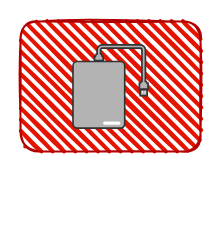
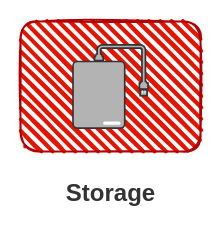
  <mxCell id="0" />
  <mxCell id="1" parent="0" />
  <mxCell id="2" value="" style="rounded=1;whiteSpace=wrap;html=1;strokeWidth=2;fillWeight=4;hachureGap=8;hachureAngle=45;sketch=1;fillColor=#e51400;strokeColor=#B20000;fontColor=#ffffff;" vertex="1" parent="1"><mxGeometry x="20" y="20.995" width="180" height="130" as="geometry" /></mxCell>
  <mxCell id="3" value="" style="fontColor=#0066CC;verticalAlign=top;verticalLabelPosition=bottom;labelPosition=center;align=center;html=1;outlineConnect=0;gradientColor=none;gradientDirection=north;strokeWidth=2;shape=mxgraph.networks.external_storage;rounded=1;labelBackgroundColor=none;strokeColor=#333333;fillColor=#B3B3B3;" vertex="1" parent="1"><mxGeometry x="72.5" y="44.33" width="75" height="83.33" as="geometry" /></mxCell>
+ <mxCell id="4" value="Storage" style="text;strokeColor=none;fillColor=none;html=1;fontSize=24;fontStyle=1;verticalAlign=middle;align=center;rounded=1;labelBackgroundColor=none;fontColor=#333333;" vertex="1" parent="1"><mxGeometry x="60" y="172.76" width="100" height="40" as="geometry" /></mxCell>
